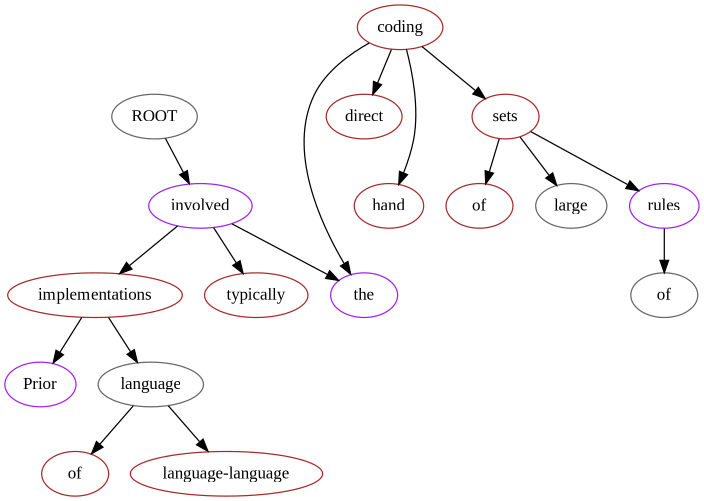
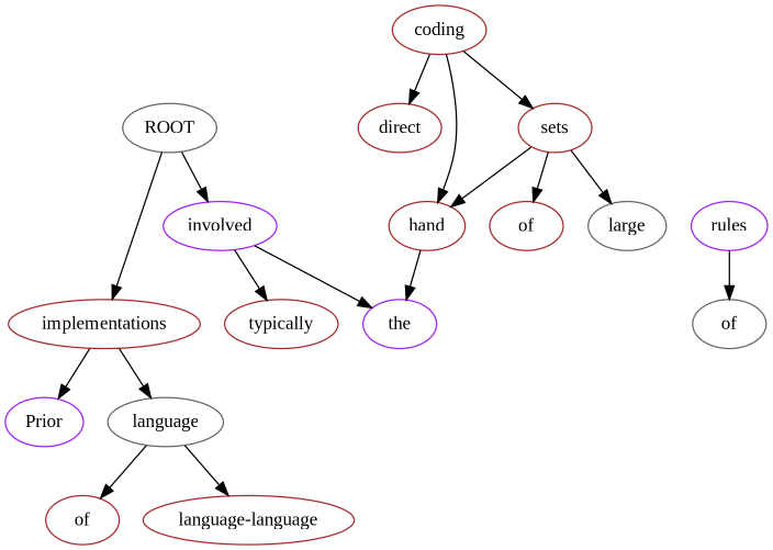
  digraph {
    fontname="Liberation Serif"
    node [color=brown fontname="Liberation Serif"]
    edge [fontname="Liberation Serif"]
    n1 [color=gray40 label=ROOT]
    n2 [color=purple label=involved]
    n3 [label=implementations]
    n4 [label=typically]
    n5 [color=purple label=the]
    n6 [color=purple label=Prior]
    n7 [color=gray40 label=language]
    n8 [label=of]
    n9 [label="language-language"]
    n10 [label=coding]
    n11 [label=direct]
    n12 [label=hand]
    n13 [label=sets]
    n14 [label=of]
    n15 [color=gray40 label=large]
    n16 [color=purple label=rules]
    n17 [color=gray40 label=of]
    n1 -> n2
-   n2 -> n3
+   n1 -> n3
    n2 -> n4
    n2 -> n5
    n3 -> n6
    n3 -> n7
    n7 -> n8
    n7 -> n9
-   n10 -> n5
+   n12 -> n5
    n10 -> n11
    n10 -> n12
    n10 -> n13
    n13 -> n14
    n13 -> n15
-   n13 -> n16
+   n13 -> n12
    n16 -> n17
  }
